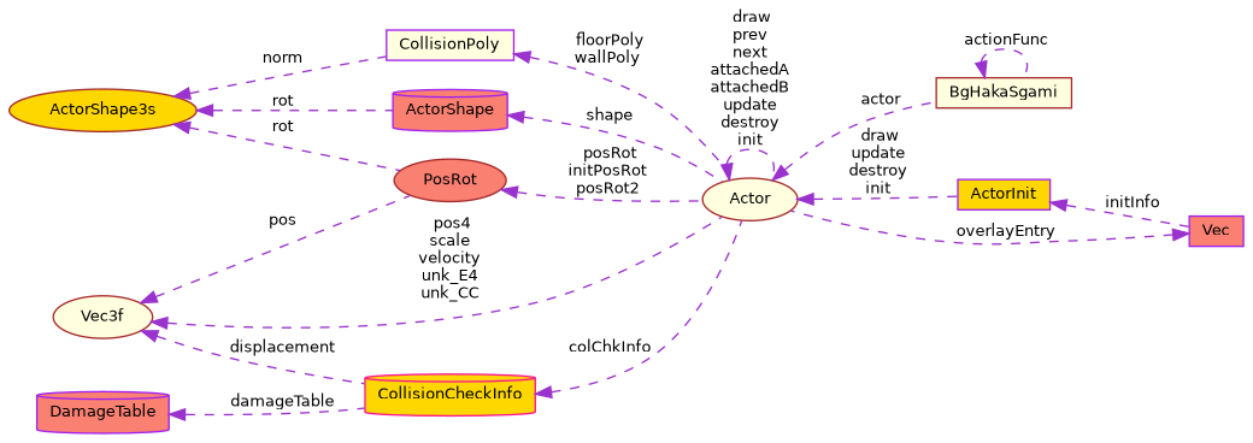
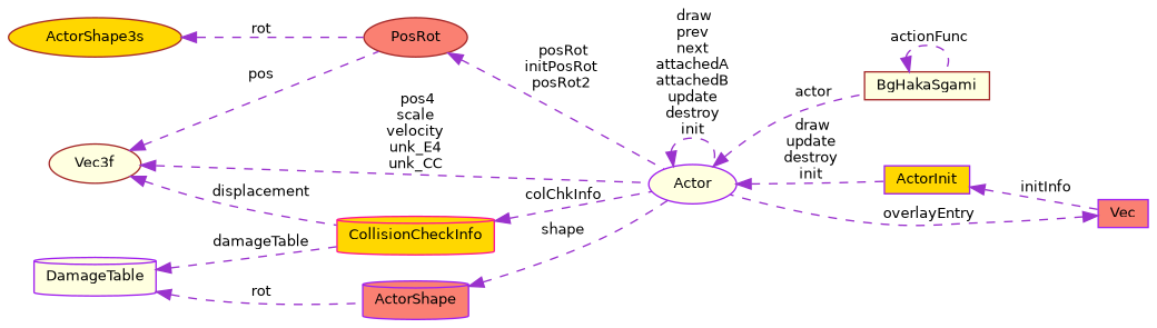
  digraph {
    rankdir=LR
    node [color=purple fillcolor=lightyellow fontname=Helvetica fontsize=10 shape=box style=filled]
    edge [color=darkorchid3 dir=back fontname=Helvetica fontsize=10 labelfontname=Helvetica labelfontsize=10 style=dashed]
    n1 [color=brown fontcolor=black height=0.2 label=BgHakaSgami width=0.4]
-   n2 [color=brown height=0.2 label=Actor shape=ellipse width=0.4]
+   n2 [height=0.2 label=Actor shape=ellipse width=0.4]
    n3 [fillcolor=gold height=0.2 label=ActorInit width=0.4]
    n4 [fillcolor=salmon height=0.2 label=Vec width=0.4]
    n5 [color=brown fillcolor=salmon height=0.2 label=PosRot shape=ellipse width=0.4]
    n6 [color=brown fillcolor=gold height=0.2 label=ActorShape3s shape=ellipse width=0.4]
    n7 [fillcolor=salmon height=0.2 label=ActorShape shape=cylinder width=0.4]
-   n8 [height=0.2 label=CollisionPoly width=0.4]
    n9 [color=brown height=0.2 label=Vec3f shape=ellipse width=0.4]
    n10 [color=deeppink fillcolor=gold height=0.2 label=CollisionCheckInfo shape=cylinder width=0.4]
-   n11 [fillcolor=salmon height=0.2 label=DamageTable shape=cylinder width=0.4]
+   n11 [height=0.2 label=DamageTable shape=cylinder width=0.4]
    n1 -> n1 [label=" actionFunc"]
    n2 -> n1 [label=" actor"]
    n2 -> n2 [label=" draw\nprev\nnext\nattachedA\nattachedB\nupdate\ndestroy\ninit"]
    n2 -> n3 [label=" draw\nupdate\ndestroy\ninit"]
    n3 -> n4 [label=" initInfo"]
    n4 -> n2 [label=" overlayEntry"]
    n5 -> n2 [label=" posRot\ninitPosRot\nposRot2"]
    n6 -> n5 [label=" rot"]
-   n6 -> n7 [label=" rot"]
-   n6 -> n8 [label=" norm"]
+   n11 -> n7 [label=" rot"]
    n7 -> n2 [label=" shape"]
-   n8 -> n2 [label=" floorPoly\nwallPoly"]
    n9 -> n2 [label=" pos4\nscale\nvelocity\nunk_E4\nunk_CC"]
    n9 -> n5 [label=" pos"]
    n9 -> n10 [label=" displacement"]
    n10 -> n2 [label=" colChkInfo"]
    n11 -> n10 [label=" damageTable"]
  }
